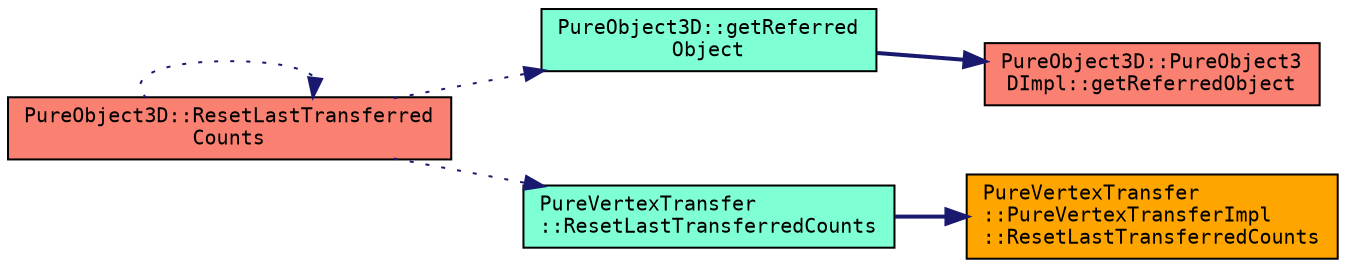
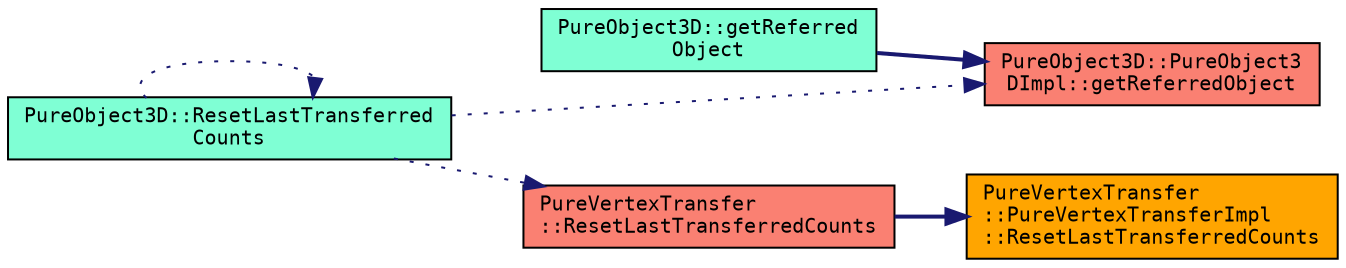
  digraph {
    fontname="DejaVu Sans Mono"
    rankdir=LR
    node [color=black fillcolor=aquamarine fontname="DejaVu Sans Mono" fontsize=10 shape=record style=filled]
    edge [color=midnightblue fontname="DejaVu Sans Mono" fontsize=10 labelfontname=Helvetica labelfontsize=10 style=dotted]
-   n1 [fillcolor=salmon fontcolor=black height=0.2 label="PureObject3D::ResetLastTransferred\lCounts" width=0.4]
+   n1 [fontcolor=black height=0.2 label="PureObject3D::ResetLastTransferred\lCounts" width=0.4]
    n2 [height=0.2 label="PureObject3D::getReferred\lObject" width=0.4]
-   n3 [height=0.2 label="PureVertexTransfer\l::ResetLastTransferredCounts" width=0.4]
+   n3 [fillcolor=salmon height=0.2 label="PureVertexTransfer\l::ResetLastTransferredCounts" width=0.4]
    n4 [fillcolor=salmon height=0.2 label="PureObject3D::PureObject3\lDImpl::getReferredObject" width=0.4]
    n5 [fillcolor=orange height=0.2 label="PureVertexTransfer\l::PureVertexTransferImpl\l::ResetLastTransferredCounts" width=0.4]
    n1 -> n1
-   n1 -> n2
+   n1 -> n4
    n1 -> n3
    n2 -> n4 [style=bold]
    n3 -> n5 [style=bold]
  }
